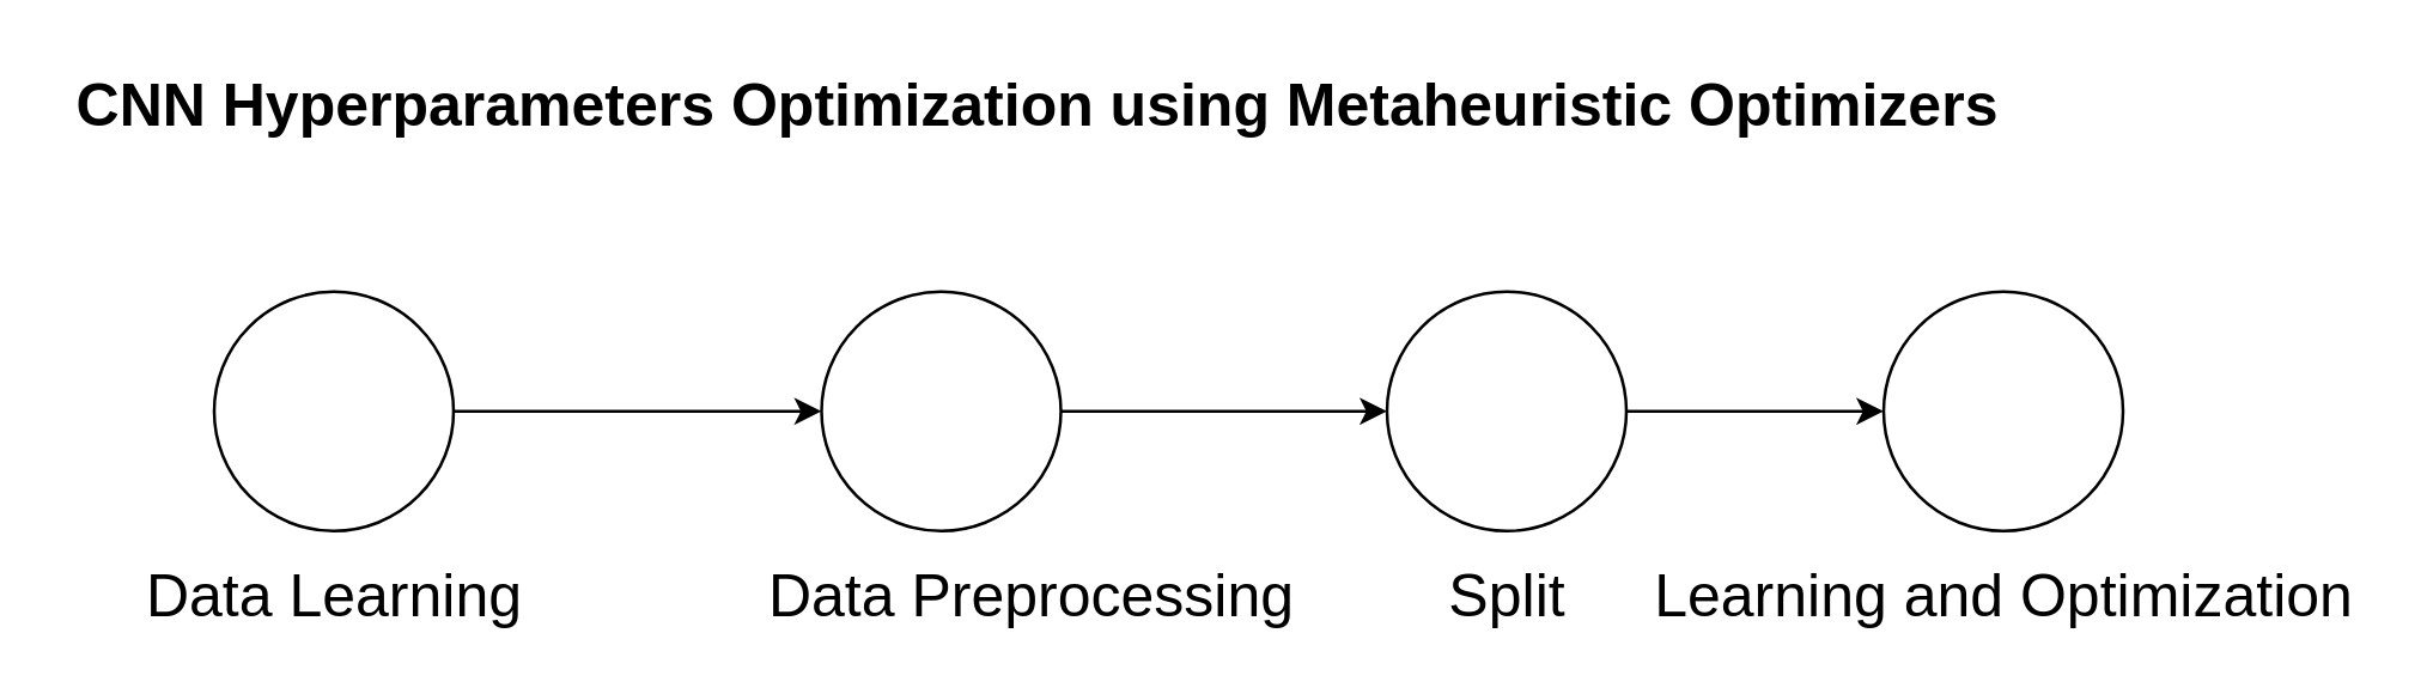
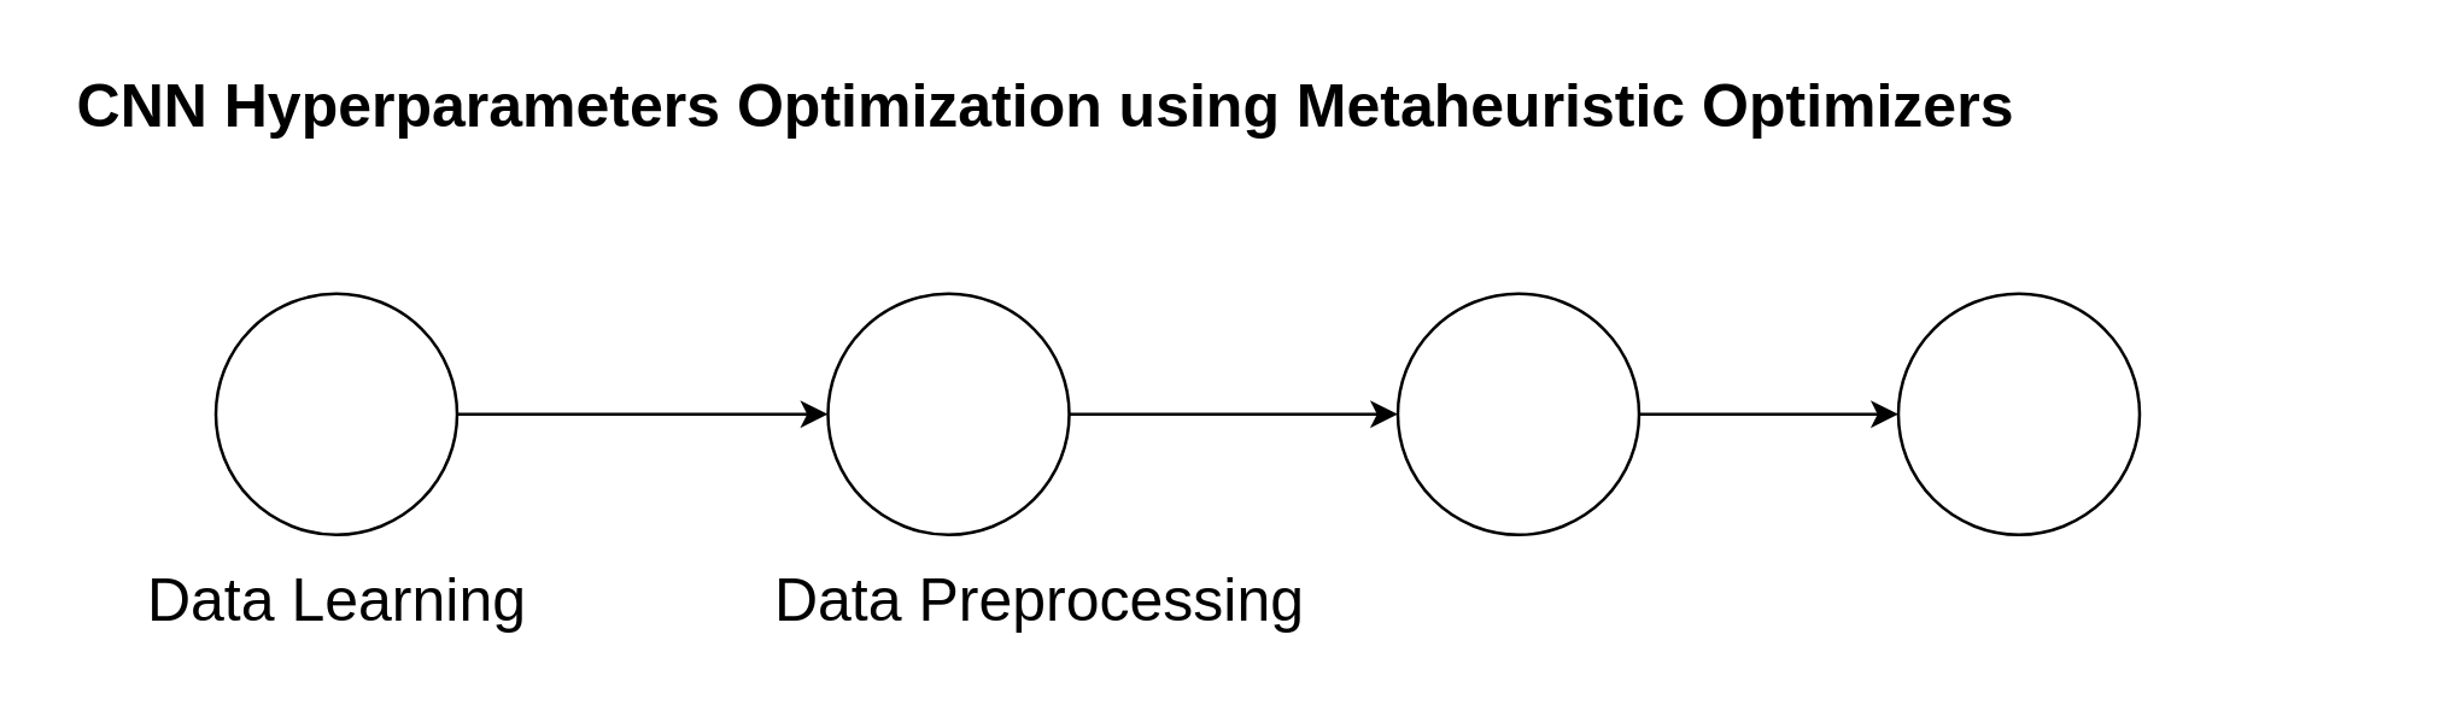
  <mxCell id="0" />
  <mxCell id="1" parent="0" />
  <mxCell id="2" value="CNN Hyperparameters Optimization using Metaheuristic Optimizers" style="text;html=1;align=center;verticalAlign=middle;resizable=0;points=[];autosize=1;strokeColor=none;fillColor=none;fontSize=20;fontStyle=1" vertex="1" parent="1"><mxGeometry x="20" y="20" width="652" height="28" as="geometry" /></mxCell>
  <mxCell id="3" style="edgeStyle=orthogonalEdgeStyle;rounded=0;orthogonalLoop=1;jettySize=auto;html=1;exitX=1;exitY=0.5;exitDx=0;exitDy=0;entryX=0;entryY=0.5;entryDx=0;entryDy=0;fontSize=20;" edge="1" parent="1" source="4" target="7"><mxGeometry relative="1" as="geometry" /></mxCell>
  <mxCell id="4" value="" style="ellipse;whiteSpace=wrap;html=1;aspect=fixed;fontSize=20;" vertex="1" parent="1"><mxGeometry x="71" y="97" width="80" height="80" as="geometry" /></mxCell>
  <mxCell id="5" value="Data Learning" style="text;html=1;align=center;verticalAlign=middle;resizable=0;points=[];autosize=1;strokeColor=none;fillColor=none;fontSize=20;" vertex="1" parent="1"><mxGeometry x="33.5" y="184" width="155" height="28" as="geometry" /></mxCell>
  <mxCell id="6" style="edgeStyle=orthogonalEdgeStyle;rounded=0;orthogonalLoop=1;jettySize=auto;html=1;exitX=1;exitY=0.5;exitDx=0;exitDy=0;entryX=0;entryY=0.5;entryDx=0;entryDy=0;fontSize=20;" edge="1" parent="1" source="7" target="10"><mxGeometry relative="1" as="geometry" /></mxCell>
  <mxCell id="7" value="" style="ellipse;whiteSpace=wrap;html=1;aspect=fixed;fontSize=20;" vertex="1" parent="1"><mxGeometry x="274" y="97" width="80" height="80" as="geometry" /></mxCell>
  <mxCell id="8" value="Data Preprocessing" style="text;html=1;align=center;verticalAlign=middle;resizable=0;points=[];autosize=1;strokeColor=none;fillColor=none;fontSize=20;" vertex="1" parent="1"><mxGeometry x="251" y="184" width="186" height="28" as="geometry" /></mxCell>
  <mxCell id="9" style="edgeStyle=orthogonalEdgeStyle;rounded=0;orthogonalLoop=1;jettySize=auto;html=1;exitX=1;exitY=0.5;exitDx=0;exitDy=0;entryX=0;entryY=0.5;entryDx=0;entryDy=0;fontSize=20;" edge="1" parent="1" source="10" target="12"><mxGeometry relative="1" as="geometry" /></mxCell>
  <mxCell id="10" value="" style="ellipse;whiteSpace=wrap;html=1;aspect=fixed;fontSize=20;" vertex="1" parent="1"><mxGeometry x="463" y="97" width="80" height="80" as="geometry" /></mxCell>
- <mxCell id="11" value="Split" style="text;html=1;align=center;verticalAlign=middle;resizable=0;points=[];autosize=1;strokeColor=none;fillColor=none;fontSize=20;" vertex="1" parent="1"><mxGeometry x="478.5" y="184" width="49" height="28" as="geometry" /></mxCell>
  <mxCell id="12" value="" style="ellipse;whiteSpace=wrap;html=1;aspect=fixed;fontSize=20;" vertex="1" parent="1"><mxGeometry x="629" y="97" width="80" height="80" as="geometry" /></mxCell>
- <mxCell id="13" value="Learning and Optimization" style="text;html=1;align=center;verticalAlign=middle;resizable=0;points=[];autosize=1;strokeColor=none;fillColor=none;fontSize=20;" vertex="1" parent="1"><mxGeometry x="547.5" y="184" width="243" height="28" as="geometry" /></mxCell>
